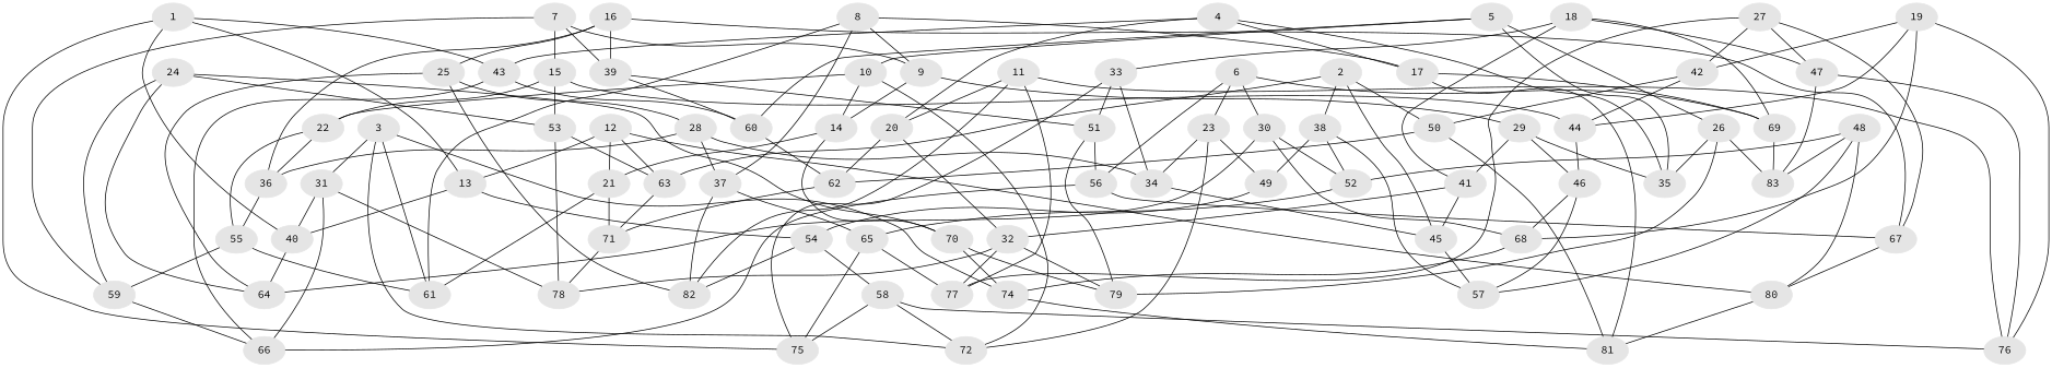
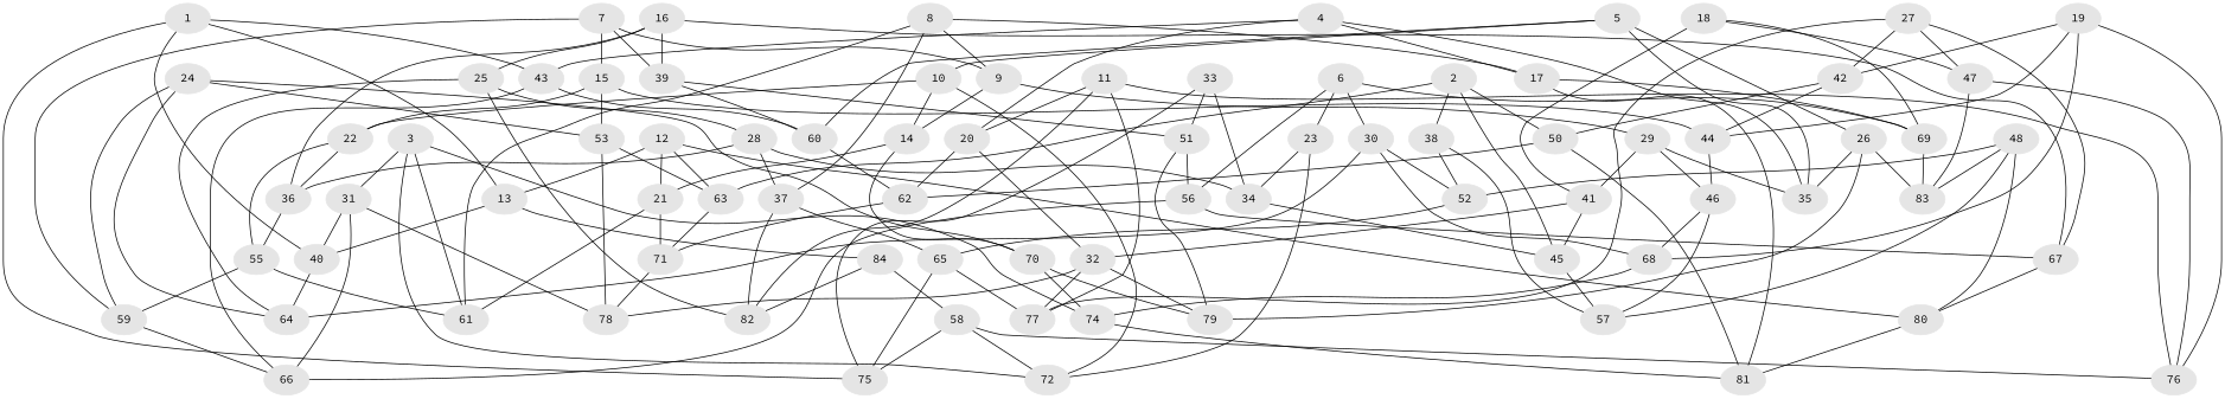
  graph {
    fontname="Source Code Pro"
    node [color=gray90 fontname="Source Code Pro" style=filled]
    edge [fontname="Source Code Pro"]
    1
    13
    40
    43
    75
-   54
+   54 [label=84]
    64
    60
    66
    2
    38
    45
    50
    63
-   49
    52
    57
    81
    62
    71
    3
    31
    61
    72
    74
    78
    4
    17
    20
    35
    69
    32
    5
    10
    26
    14
    22
    n38 [label=83]
    79
    6
    23
    30
    56
    34
    68
    67
    7
    9
    15
    39
    59
    29
    44
    53
    51
    8
    37
    82
    65
    21
    70
    41
    46
    36
    55
    11
    76
    77
    12
    80
    58
    16
    25
    28
    18
    33
    47
    19
    42
    24
    27
    48
    1 -- 13
    1 -- 40
    1 -- 43
    1 -- 75
    13 -- 40
    13 -- 54
    40 -- 64
    43 -- 60
    43 -- 66
    54 -- 82
    54 -- 58
    60 -- 62
    2 -- 38
    2 -- 45
    2 -- 50
    2 -- 63
-   38 -- 49
    38 -- 52
    38 -- 57
    45 -- 57
    50 -- 81
    50 -- 62
    63 -- 71
-   49 -- 54
    52 -- 65
    62 -- 71
    71 -- 78
    3 -- 31
    3 -- 61
    3 -- 72
    3 -- 74
    31 -- 40
    31 -- 66
    31 -- 78
    74 -- 81
    4 -- 43
    4 -- 17
    4 -- 20
    4 -- 35
    17 -- 81
    17 -- 69
    20 -- 62
    20 -- 32
    69 -- n38
    32 -- 78
    32 -- 79
    32 -- 77
    5 -- 60
    5 -- 35
    5 -- 10
    5 -- 26
    10 -- 72
    10 -- 14
    10 -- 22
    26 -- 35
    26 -- n38
    26 -- 79
    14 -- 21
    14 -- 70
    22 -- 36
    22 -- 55
    6 -- 69
    6 -- 23
    6 -- 30
    6 -- 56
-   23 -- 49
    23 -- 72
    23 -- 34
    30 -- 64
    30 -- 52
    30 -- 68
    56 -- 66
    56 -- 67
    34 -- 45
    68 -- 74
    67 -- 80
    7 -- 9
    7 -- 15
    7 -- 39
    7 -- 59
    9 -- 14
    9 -- 29
    15 -- 22
    15 -- 44
    15 -- 53
    39 -- 60
    39 -- 51
    59 -- 66
    29 -- 35
    29 -- 41
    29 -- 46
    44 -- 46
    53 -- 63
    53 -- 78
    51 -- 79
    51 -- 56
    8 -- 61
    8 -- 17
    8 -- 9
    8 -- 37
    37 -- 82
    37 -- 65
    65 -- 75
    65 -- 77
    21 -- 71
    21 -- 61
    70 -- 74
    70 -- 79
    41 -- 45
    41 -- 32
    46 -- 57
    46 -- 68
    36 -- 55
    55 -- 61
    55 -- 59
    11 -- 20
    11 -- 82
    11 -- 76
    11 -- 77
    12 -- 13
    12 -- 63
    12 -- 21
    12 -- 80
    80 -- 81
    58 -- 75
    58 -- 72
    58 -- 76
    16 -- 67
    16 -- 39
    16 -- 36
    16 -- 25
    25 -- 64
    25 -- 82
    25 -- 28
    28 -- 34
    28 -- 37
    28 -- 36
    18 -- 69
    18 -- 41
-   18 -- 33
    18 -- 47
    33 -- 75
    33 -- 34
    33 -- 51
    47 -- n38
    47 -- 76
    19 -- 68
    19 -- 44
    19 -- 76
    19 -- 42
    42 -- 50
    42 -- 44
    24 -- 64
    24 -- 59
    24 -- 53
    24 -- 70
    27 -- 67
    27 -- 77
    27 -- 47
    27 -- 42
    48 -- 52
    48 -- 57
    48 -- n38
    48 -- 80
  }
